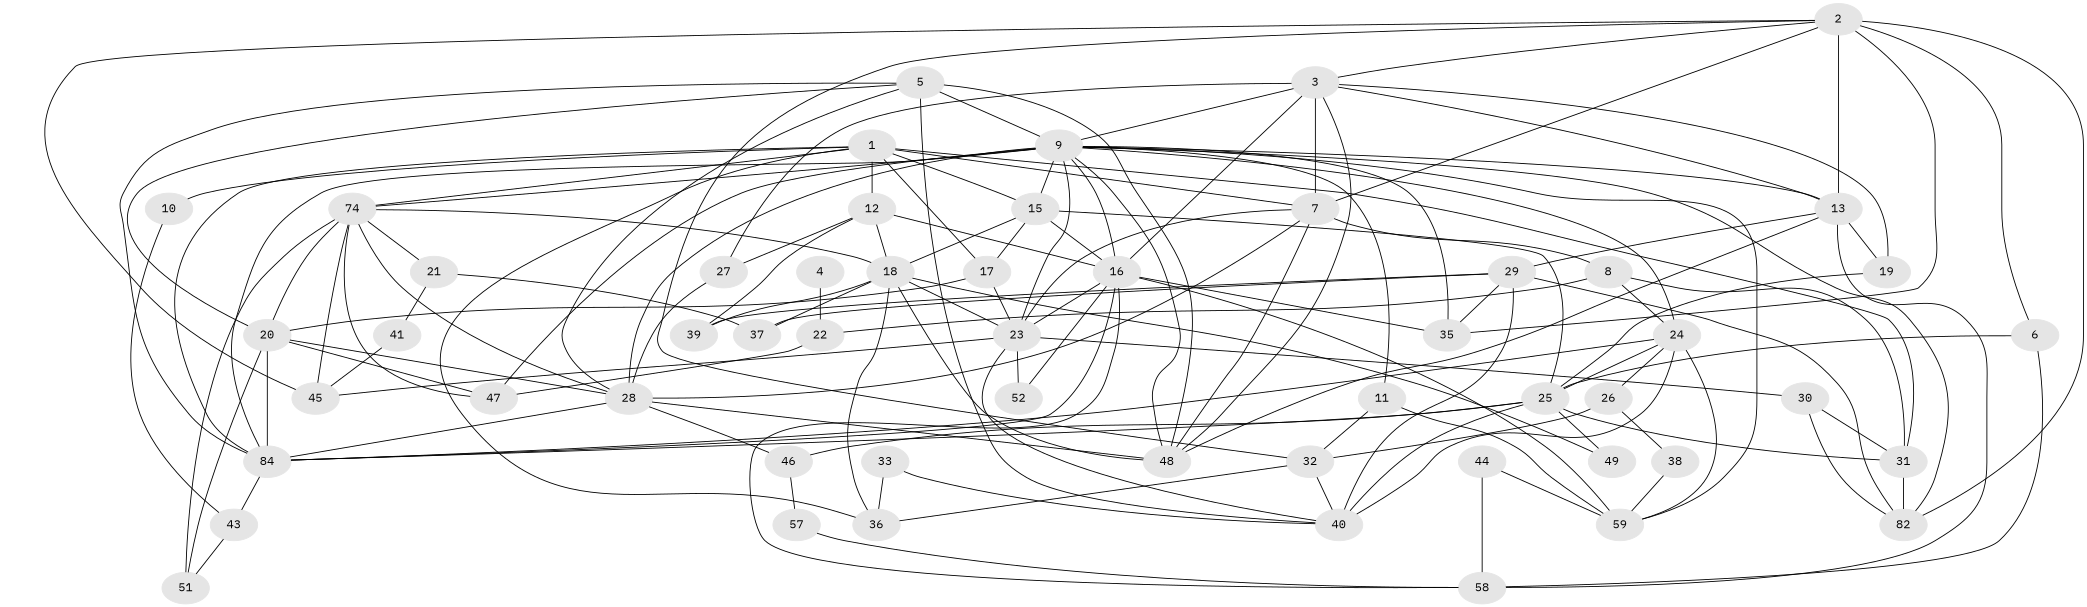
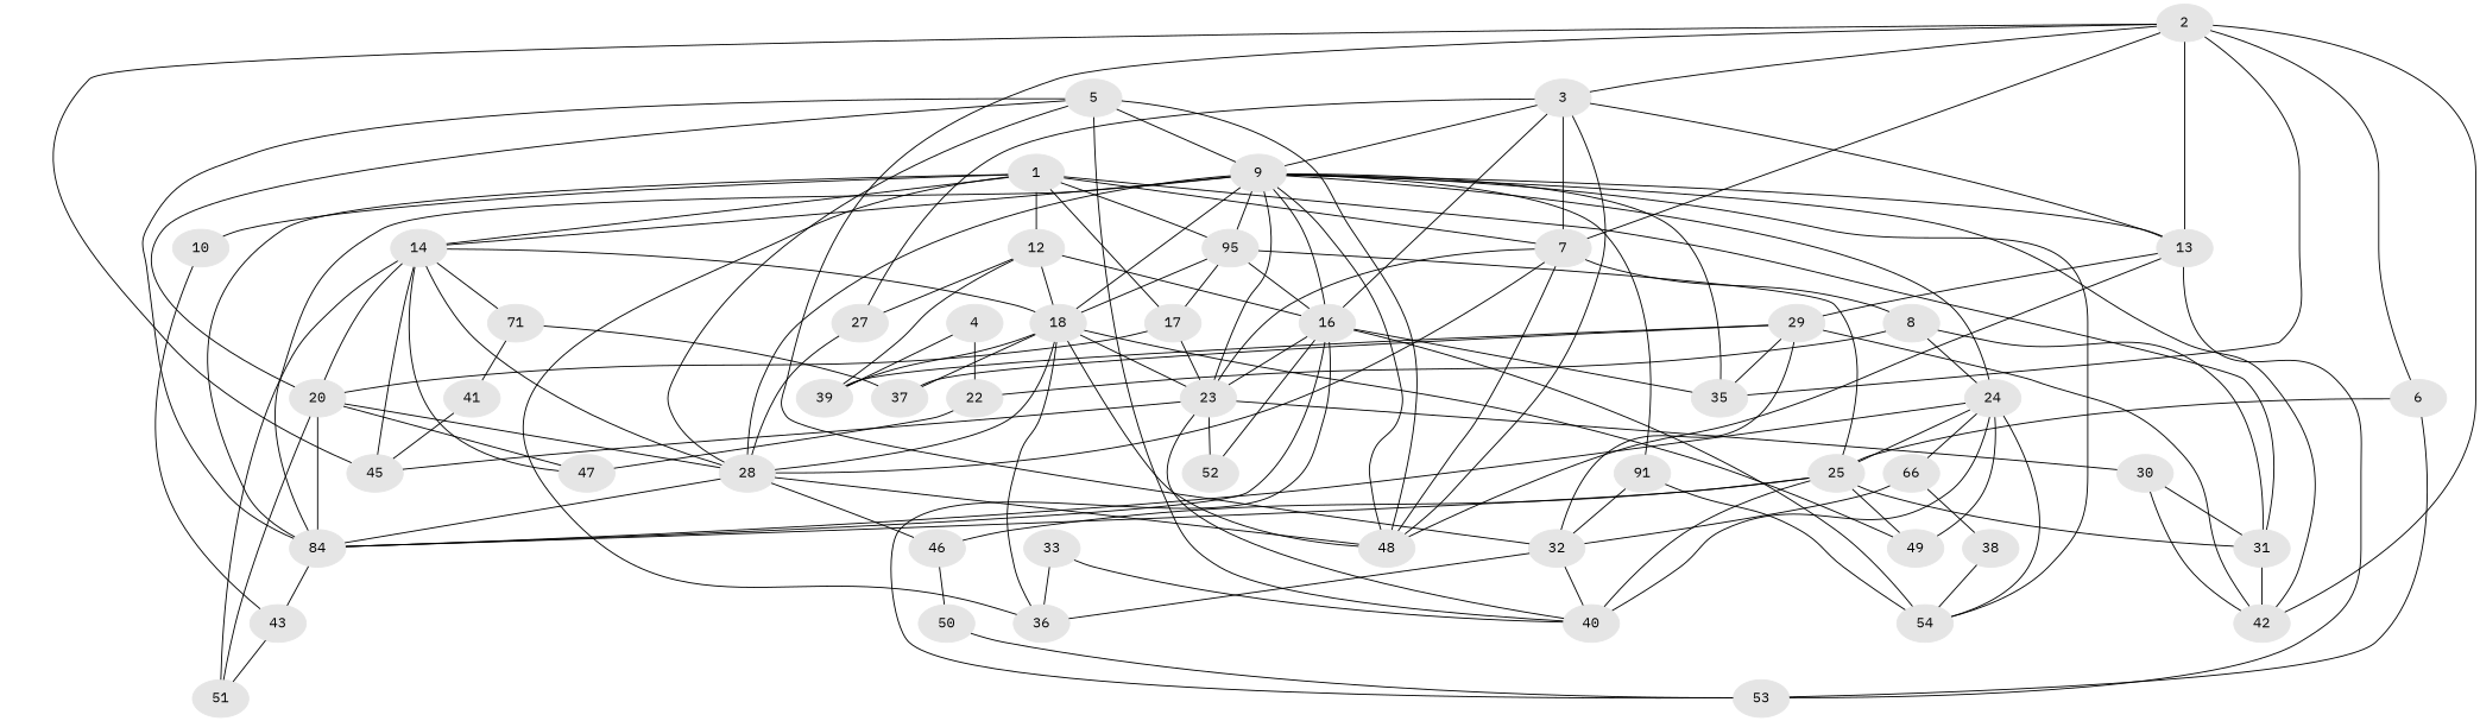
  graph {
    fontname="IBM Plex Mono"
    node [color=gray90 fontname="IBM Plex Mono" style=filled]
    edge [fontname="IBM Plex Mono" weight=1.0]
    1
    7
    10
    12
-   14 [label=74]
-   15
+   14
+   15 [label=95]
    17
    31
    n9 [label=84]
    36
    48
    28
    8
    23
    43
    16
    27
    39
    18
    45
    20
    47
-   21
+   21 [label=71]
    51
    25
-   42 [label=82]
+   42
    2
    3
    6
    13
    32
    35
    9
-   19
-   53 [label=58]
+   53
    29
    40
    24
-   11
-   54 [label=59]
+   11 [label=91]
+   54
    52
    4
    22
    5
    46
    49
    30
-   26
+   26 [label=66]
    37
    41
    38
-   50 [label=57]
+   50
    33
-   44
    1 -- 7
    1 -- 10
    1 -- 12
    1 -- 14
    1 -- 15
    1 -- 17 [weight=2.0]
    1 -- 31 [weight=3.0]
    1 -- n9
    1 -- 36
    7 -- 48
    7 -- 28
    7 -- 8
    7 -- 23
    10 -- 43
    12 -- 16
    12 -- 27
    12 -- 39
    12 -- 18
    14 -- 28
    14 -- 18
    14 -- 45 [weight=3.0]
    14 -- 20
    14 -- 47
    14 -- 21
    14 -- 51
    15 -- 17
    15 -- 16 [weight=2.0]
    15 -- 18
    15 -- 25
    17 -- 23
    17 -- 20
    31 -- 42
    n9 -- 43
    28 -- n9
    28 -- 48
    28 -- 46
    8 -- 31
    8 -- 24
    8 -- 22
    23 -- 45
    23 -- 40
    23 -- 52
    23 -- 30
    43 -- 51
    16 -- n9
    16 -- 23 [weight=2.0]
    16 -- 35
    16 -- 53
    16 -- 54
    16 -- 52
    27 -- 28
    18 -- 36
    18 -- 48
+   18 -- 28
    18 -- 23
    18 -- 39
    18 -- 49
    18 -- 37
    20 -- n9
    20 -- 28
    20 -- 47
    20 -- 51
    21 -- 37
    21 -- 41
    25 -- 31
    25 -- n9 [weight=3.0]
    25 -- 40 [weight=2.0]
    25 -- 46
    25 -- 49
    2 -- 7
    2 -- 45
    2 -- 42
    2 -- 3
    2 -- 6
    2 -- 13 [weight=2.0]
    2 -- 32
    2 -- 35
    3 -- 7 [weight=3.0]
    3 -- 48
    3 -- 16
    3 -- 27
    3 -- 13
    3 -- 9
-   3 -- 19
    6 -- 25
    6 -- 53
    13 -- 48
-   13 -- 19
    13 -- 53
    13 -- 29
    32 -- 36
    32 -- 40
    9 -- 14
    9 -- 15
    9 -- n9 [weight=3.0]
    9 -- 48
    9 -- 28
    9 -- 23
    9 -- 16
-   9 -- 47
+   9 -- 18
    9 -- 42
    9 -- 13
    9 -- 35
    9 -- 24
    9 -- 11
    9 -- 54
-   19 -- 25
    29 -- 39
    29 -- 42
    29 -- 35
-   29 -- 40
+   29 -- 32
    29 -- 37
    24 -- n9
    24 -- 25
    24 -- 40
    24 -- 54
+   24 -- 49
    24 -- 26
    11 -- 32
    11 -- 54
+   4 -- 39
    4 -- 22
    22 -- 47
    5 -- n9
    5 -- 48
    5 -- 28
    5 -- 20
    5 -- 9 [weight=2.0]
    5 -- 40
    46 -- 50
    30 -- 31
    30 -- 42
    26 -- 32
    26 -- 38
    41 -- 45
    38 -- 54
    50 -- 53
    33 -- 36
    33 -- 40
-   44 -- 53
-   44 -- 54
  }
